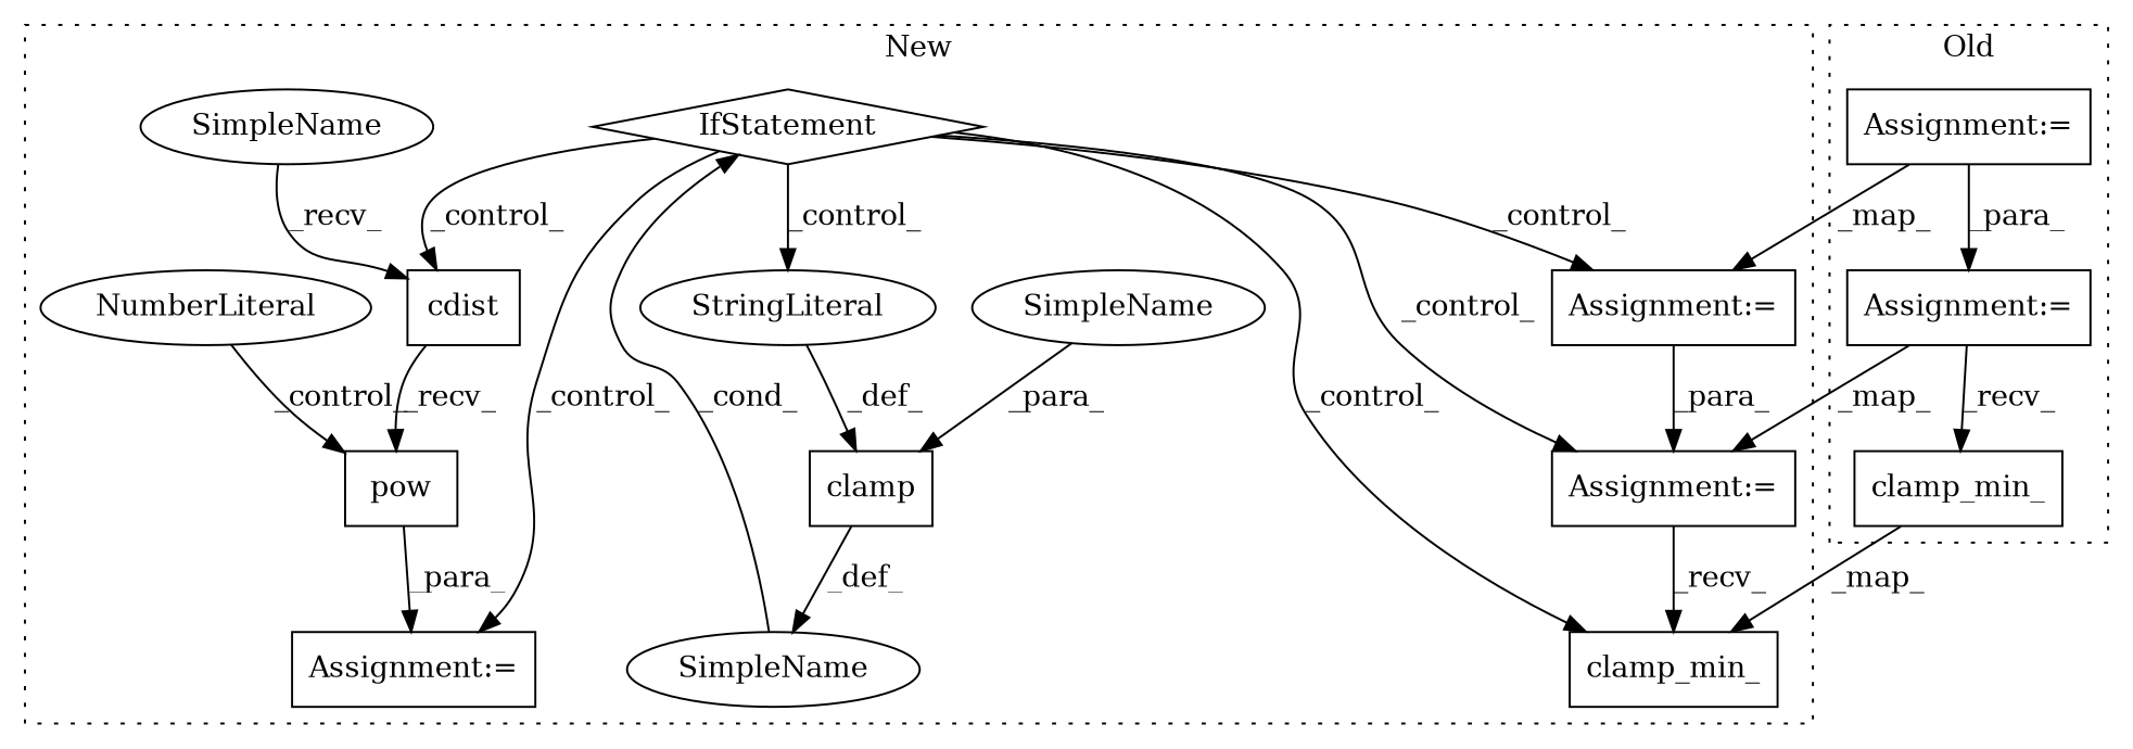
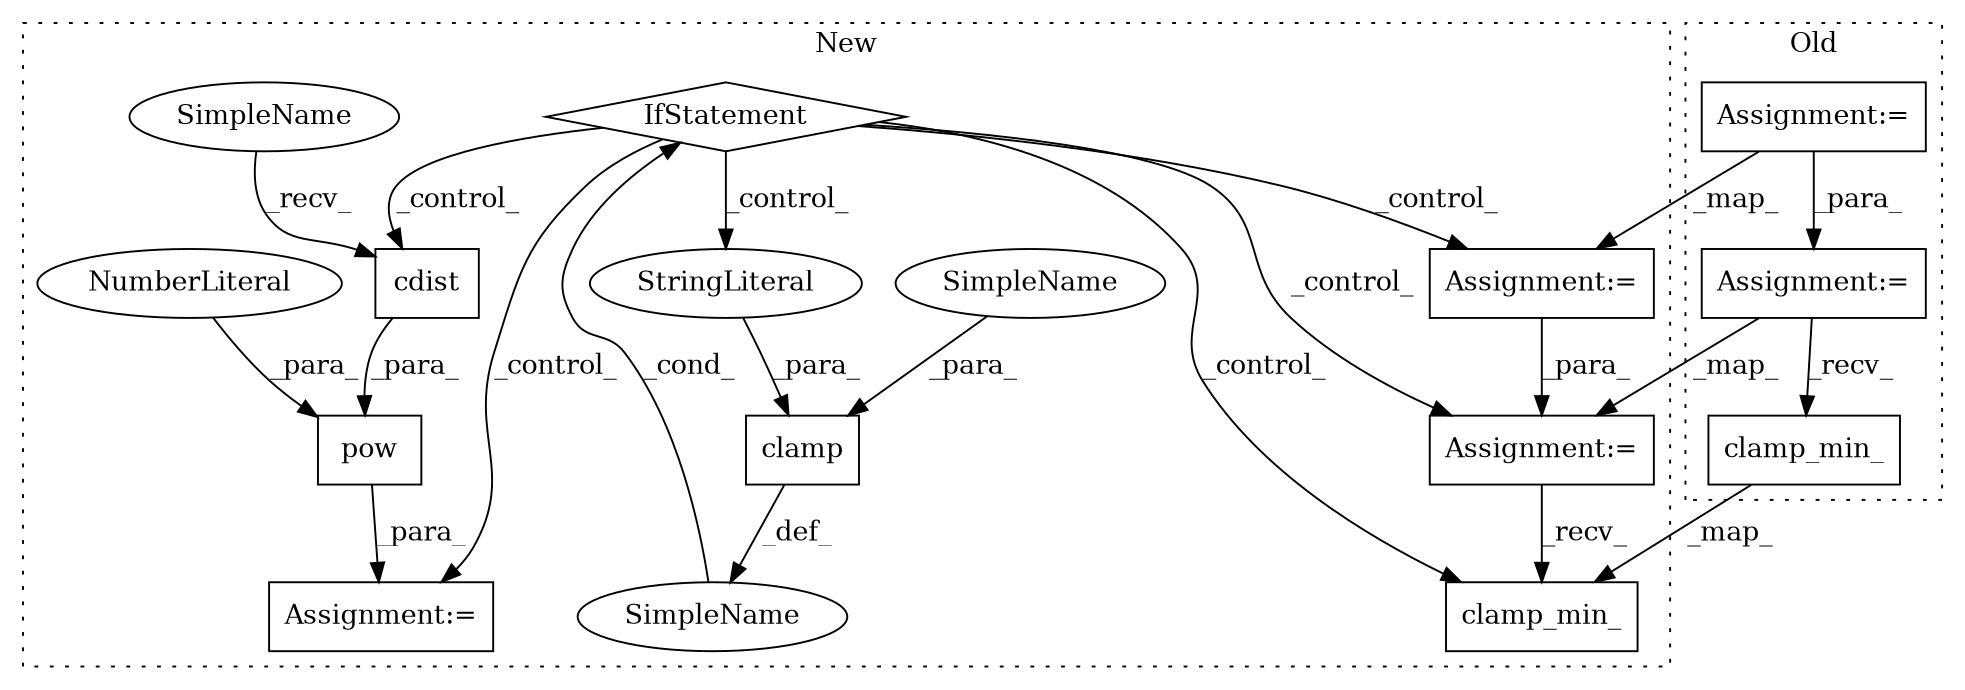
  digraph {
    node [a=32 l=1 shape=box]
    n1 [l="11,1" label=clamp_min_ s="2119,2131"]
    n2 [a=7 label="Assignment:=" s=1997]
    n3 [a=7 label="Assignment:=" s=1965]
    n4 [l="11,1" label=clamp_min_ s="2311,2323"]
    n5 [a=7 label="Assignment:=" s=2185]
    n6 [a=7 label="Assignment:=" s=2151]
    n7 [a=25 l="4,2" label=IfStatement s="2057,2083" shape=diamond]
    n8 [l="4,1" label=pow s="2116,2121"]
    n9 [a=34 label=NumberLiteral s=2120 shape=ellipse]
    n10 [a=42 label=SimpleName shape=ellipse l=""]
    n11 [l="6,1" label=cdist s="2103,2114"]
    n12 [l="8,1" label=clamp s="2061,2082"]
    n13 [a=7 label="Assignment:=" s=2096]
    n14 [a=45 l=7 label=StringLiteral s=2075 shape=ellipse]
    n15 [a=42 l=5 label=SimpleName s=2069 shape=ellipse]
    n16 [a=42 l=5 label=SimpleName s=2097 shape=ellipse]
    subgraph cluster_1 {
      label=Old
      style=dotted
      n1
      n2
      n3
    }
    subgraph cluster_2 {
      label=New
      style=dotted
      n4
      n5
      n6
      n7
      n8
      n9
      n10
      n11
      n12
      n13
      n14
      n15
      n16
    }
    n1 -> n4 [label=_map_]
    n2 -> n1 [label=_recv_]
    n2 -> n5 [label=_map_]
    n3 -> n2 [label=_para_]
    n3 -> n6 [label=_map_]
    n5 -> n4 [label=_recv_]
    n6 -> n5 [label=_para_]
    n7 -> n4 [label=_control_]
    n7 -> n5 [label=_control_]
    n7 -> n6 [label=_control_]
    n7 -> n11 [label=_control_]
    n7 -> n13 [label=_control_]
    n7 -> n14 [label=_control_]
    n8 -> n13 [label=_para_]
-   n9 -> n8 [label=_control_]
+   n9 -> n8 [label=_para_]
    n10 -> n7 [label=_cond_]
-   n11 -> n8 [label=_recv_]
+   n11 -> n8 [label=_para_]
    n12 -> n10 [label=_def_]
-   n14 -> n12 [label=_def_]
+   n14 -> n12 [label=_para_]
    n15 -> n12 [label=_para_]
    n16 -> n11 [label=_recv_]
  }
